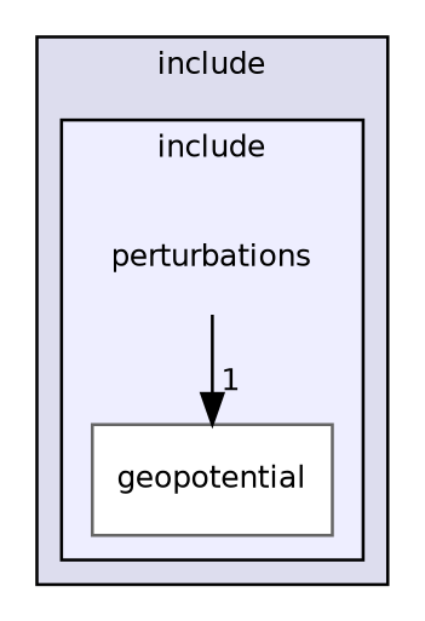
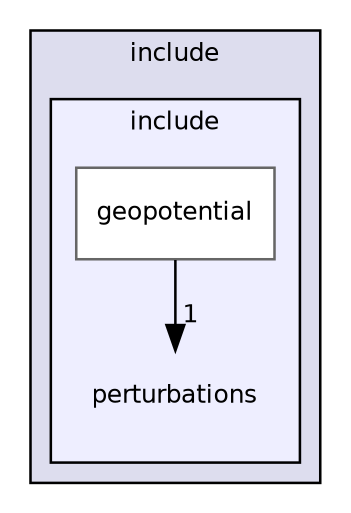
  digraph {
    compound=true
    node [fontname=Helvetica fontsize=10]
    n1 [label=perturbations shape=plaintext color=darkgreen]
    n2 [color=gray40 fillcolor=white label=geopotential shape=box style=filled]
    subgraph cluster_1 {
      bgcolor="#ddddee"
      fontname=Helvetica
      fontsize=10
      label=include
      pencolor=black
      subgraph cluster_2 {
        bgcolor="#eeeeff"
        fontname=Helvetica
        fontsize=10
        pencolor=black
        n1
        n2
      }
    }
-   n1 -> n2 [headlabel=1 labeldistance=1.5 labelfontname=Helvetica labelfontsize=10]
+   n2 -> n1 [headlabel=1 labeldistance=1.5 labelfontname=Helvetica labelfontsize=10]
  }
